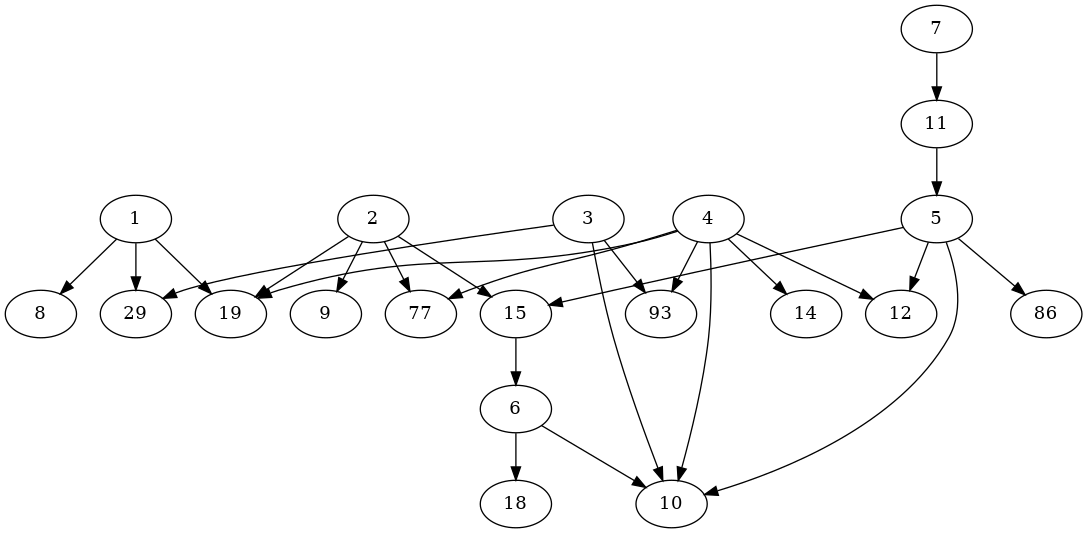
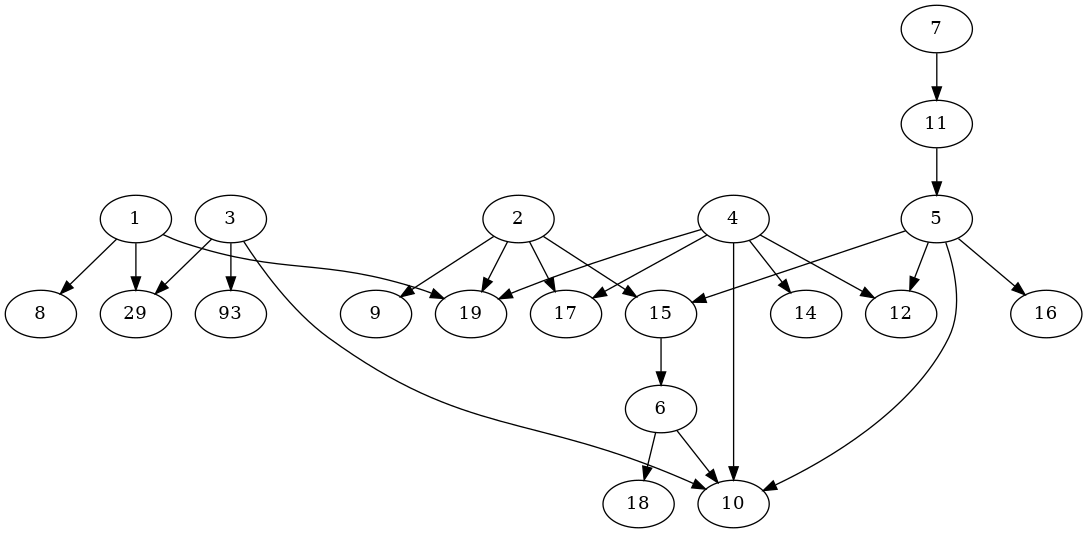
  digraph {
    node [alpha=0.02]
    1 [alpha=0.08 expect_size=15434752]
    8 [alpha=0.14 expect_size=38294528]
    19 [alpha=0.12 expect_size=51142656]
    n4 [alpha=0.15 expect_size=9359360 label=29]
    2 [alpha=0.15 expect_size=41373696]
    9 [expect_size=33861632]
    15 [alpha=0.01 expect_size=34865152]
-   17 [alpha=0.04 expect_size=12022784 label=77]
+   17 [alpha=0.04 expect_size=12022784]
    6 [expect_size=5850112]
    3 [expect_size=21760000]
    10 [alpha=0.07 expect_size=22719488]
    n12 [alpha=0.19 expect_size=23758848 label=93]
    12 [alpha=0.18 expect_size=35364864]
    4 [alpha=0.03 expect_size=17131520]
    14 [alpha=0.12 expect_size=28006400]
    5 [alpha=0.09 expect_size=46652416]
-   16 [alpha=0.19 expect_size=7941120 label=86]
+   16 [alpha=0.19 expect_size=7941120]
    11 [alpha=0.12 expect_size=15990784]
    18 [alpha=0.05 expect_size=17204224]
    7 [expect_size=38154240]
    1 -> 8
    1 -> 19
    1 -> n4
    2 -> 19
    2 -> 9
    2 -> 15
    2 -> 17
    15 -> 6
    6 -> 10
    6 -> 18
    3 -> n4
    3 -> 10
    3 -> n12
    4 -> 19
    4 -> 17
    4 -> 10
-   4 -> n12
    4 -> 12
    4 -> 14
    5 -> 15
    5 -> 10
    5 -> 12
    5 -> 16
    11 -> 5
    7 -> 11
  }
